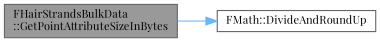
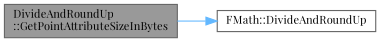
  digraph {
    rankdir=LR
    fontname="Playfair Display"
    node [fontname="Playfair Display" fontsize=10 shape=box style=filled]
-   n1 [color=gray40 fillcolor=grey60 fontcolor=black height=0.2 label="FHairStrandsBulkData\l::GetPointAttributeSizeInBytes" width=0.4]
+   n1 [color=gray40 fillcolor=grey60 fontcolor=black height=0.2 label="DivideAndRoundUp\l::GetPointAttributeSizeInBytes" width=0.4]
    n2 [color=grey40 fillcolor=white height=0.2 label="FMath::DivideAndRoundUp" width=0.4]
    n1 -> n2 [color=steelblue1 fontname="Playfair Display" fontsize=10 labelfontname=Helvetica labelfontsize=10 style=solid]
  }
